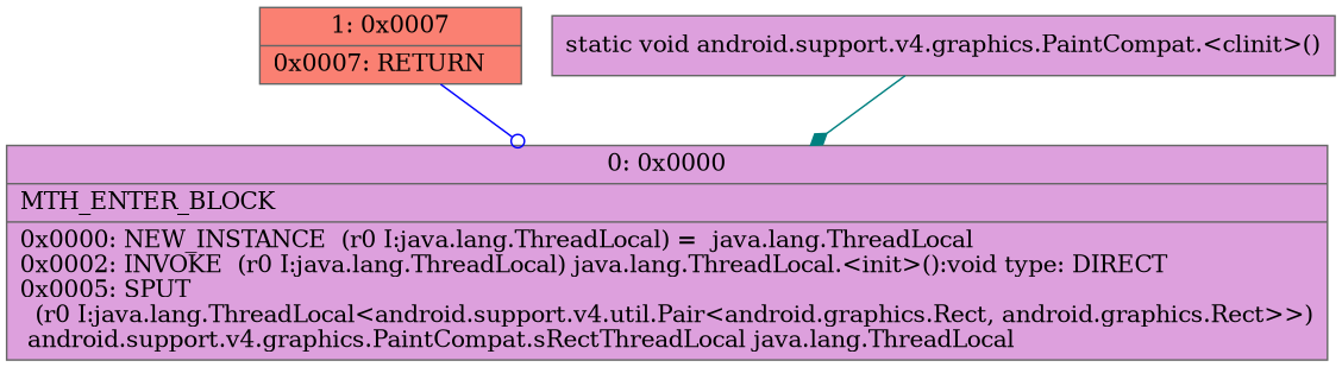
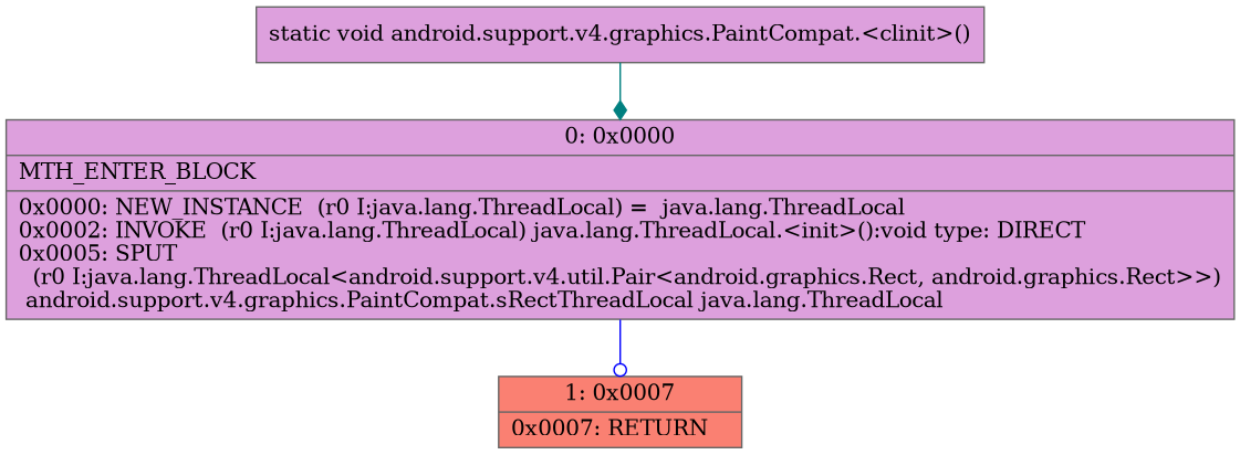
  digraph {
    node [shape=record style=filled fillcolor=plum color=gray40]
    n1 [label="{0\:\ 0x0000|MTH_ENTER_BLOCK\l|0x0000: NEW_INSTANCE  (r0 I:java.lang.ThreadLocal) =  java.lang.ThreadLocal \l0x0002: INVOKE  (r0 I:java.lang.ThreadLocal) java.lang.ThreadLocal.\<init\>():void type: DIRECT \l0x0005: SPUT  \l  (r0 I:java.lang.ThreadLocal\<android.support.v4.util.Pair\<android.graphics.Rect, android.graphics.Rect\>\>)\l android.support.v4.graphics.PaintCompat.sRectThreadLocal java.lang.ThreadLocal \l}"]
    n2 [label="{1\:\ 0x0007|0x0007: RETURN   \l}" fillcolor=salmon]
    n3 [label="{static void android.support.v4.graphics.PaintCompat.\<clinit\>() }"]
-   n2 -> n1 [color=blue arrowhead=odot]
+   n1 -> n2 [color=blue arrowhead=odot]
    n3 -> n1 [color=teal arrowhead=diamond]
  }
